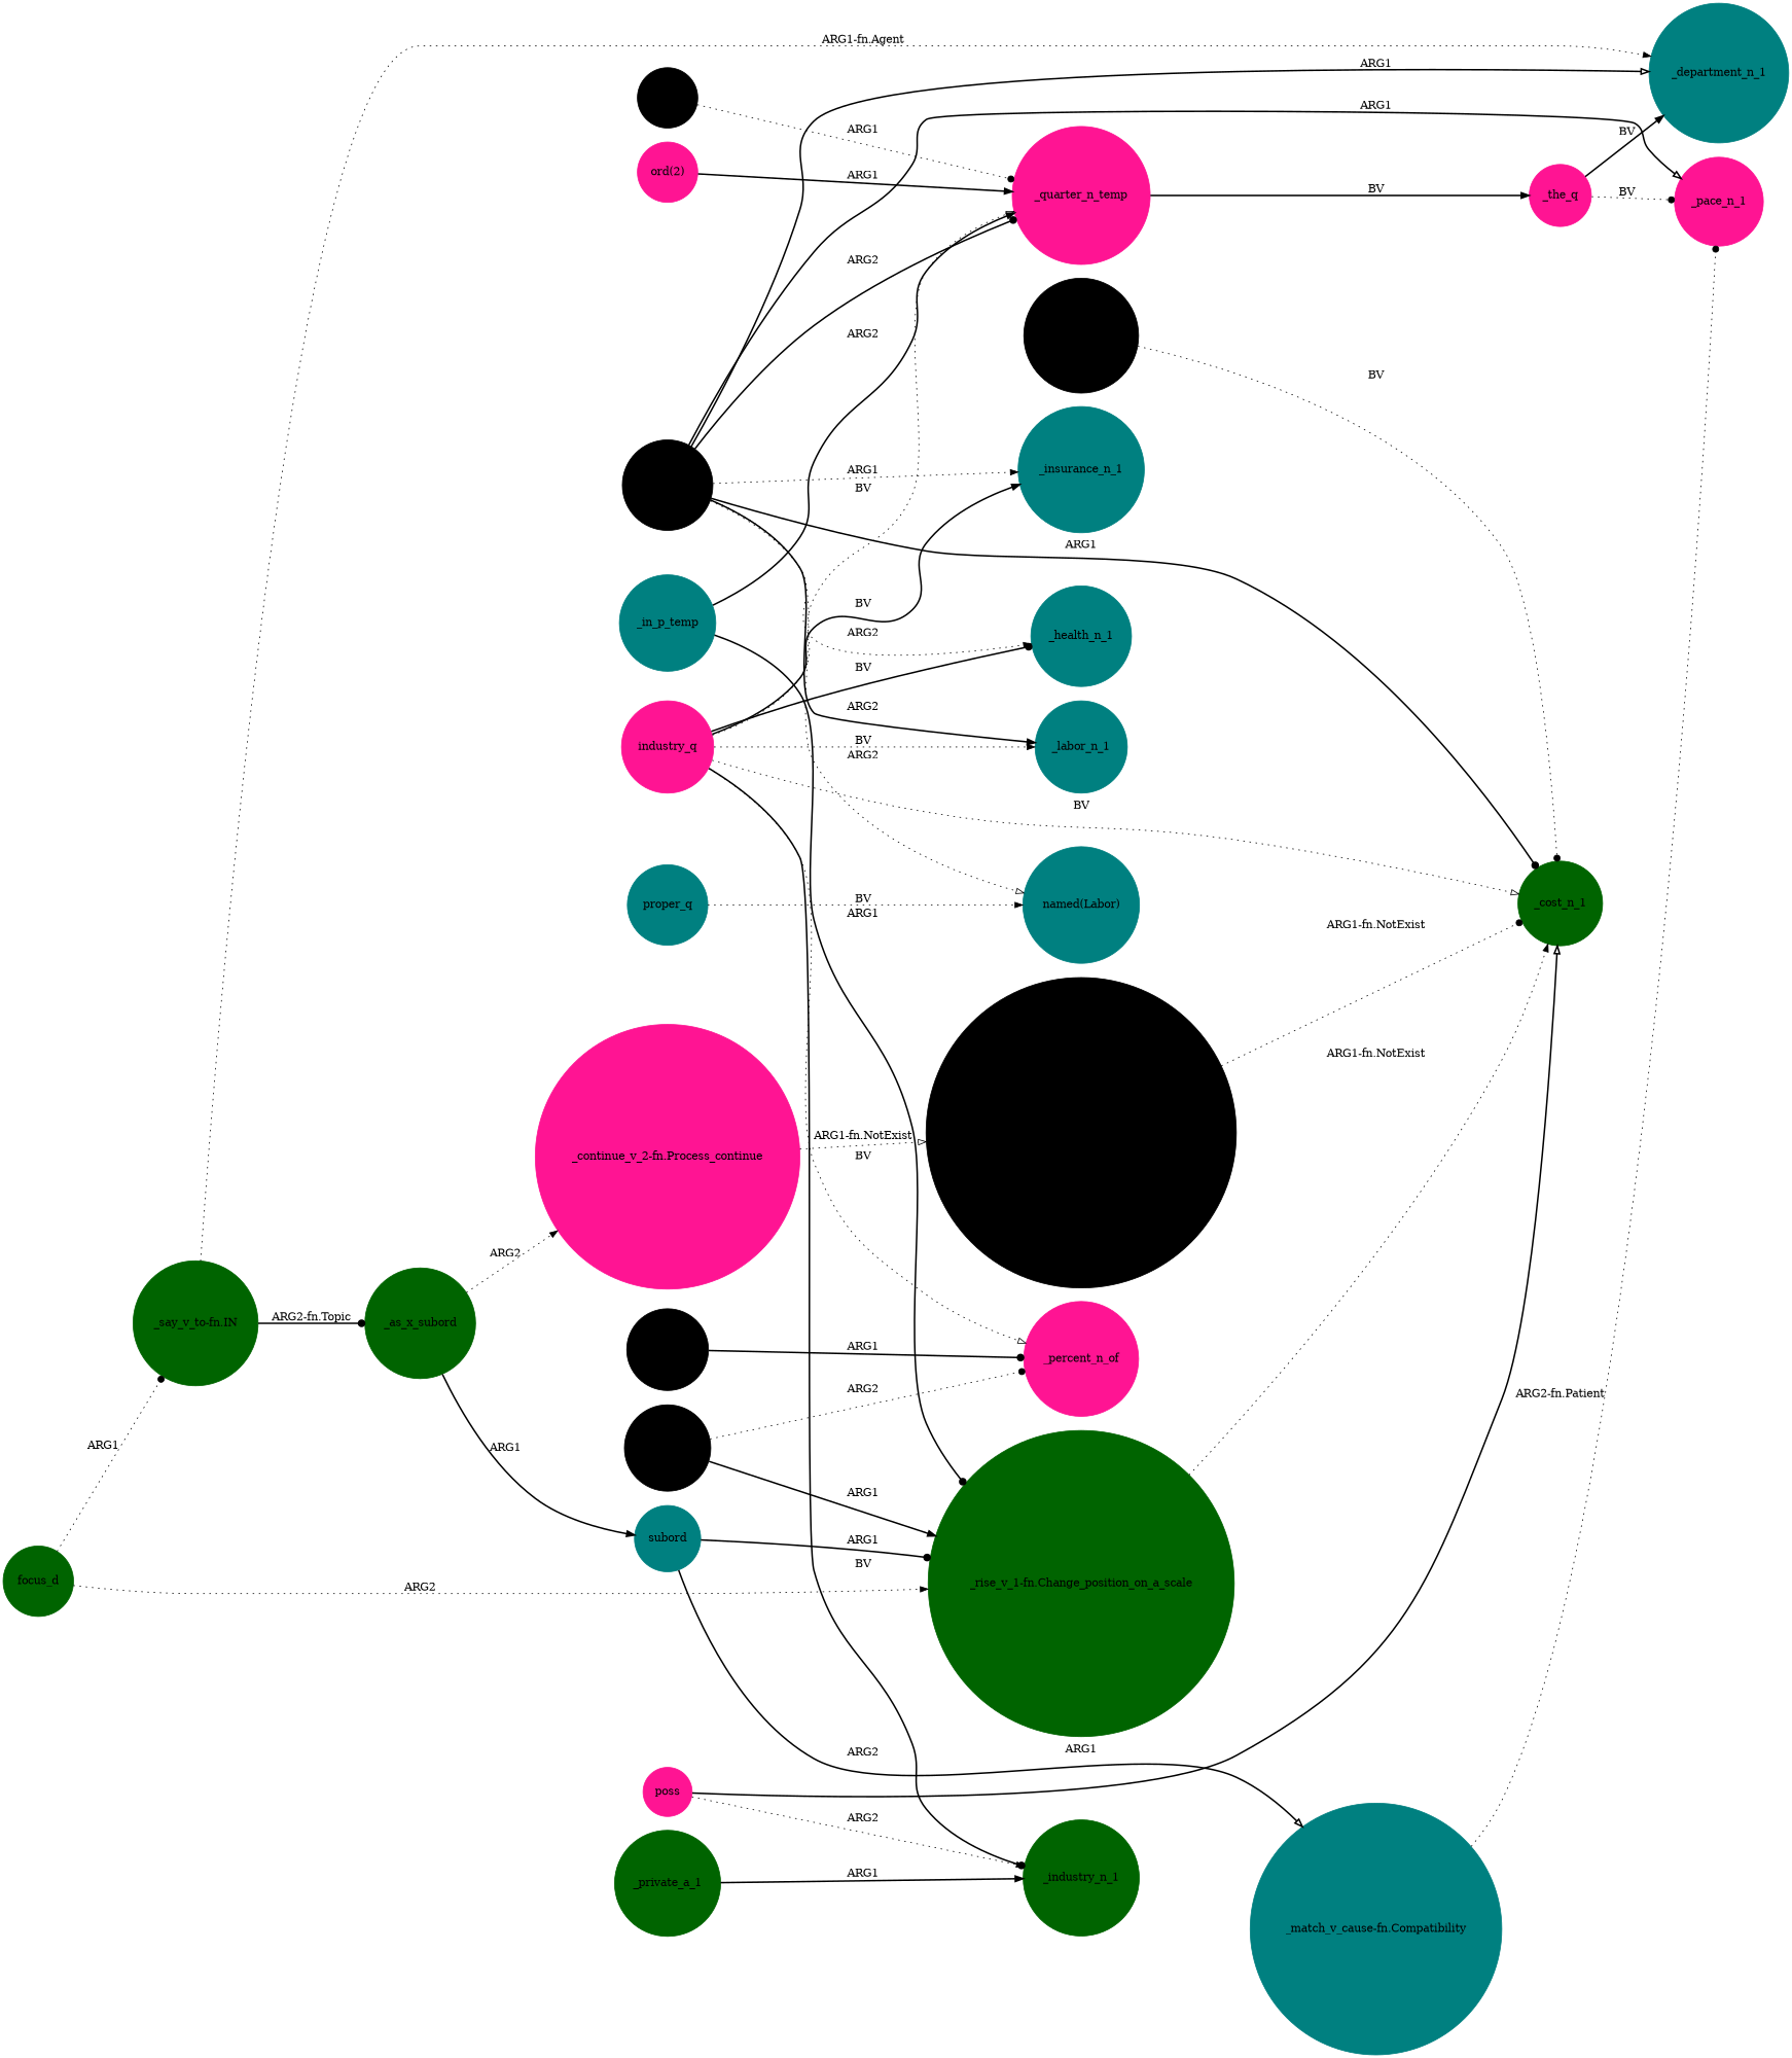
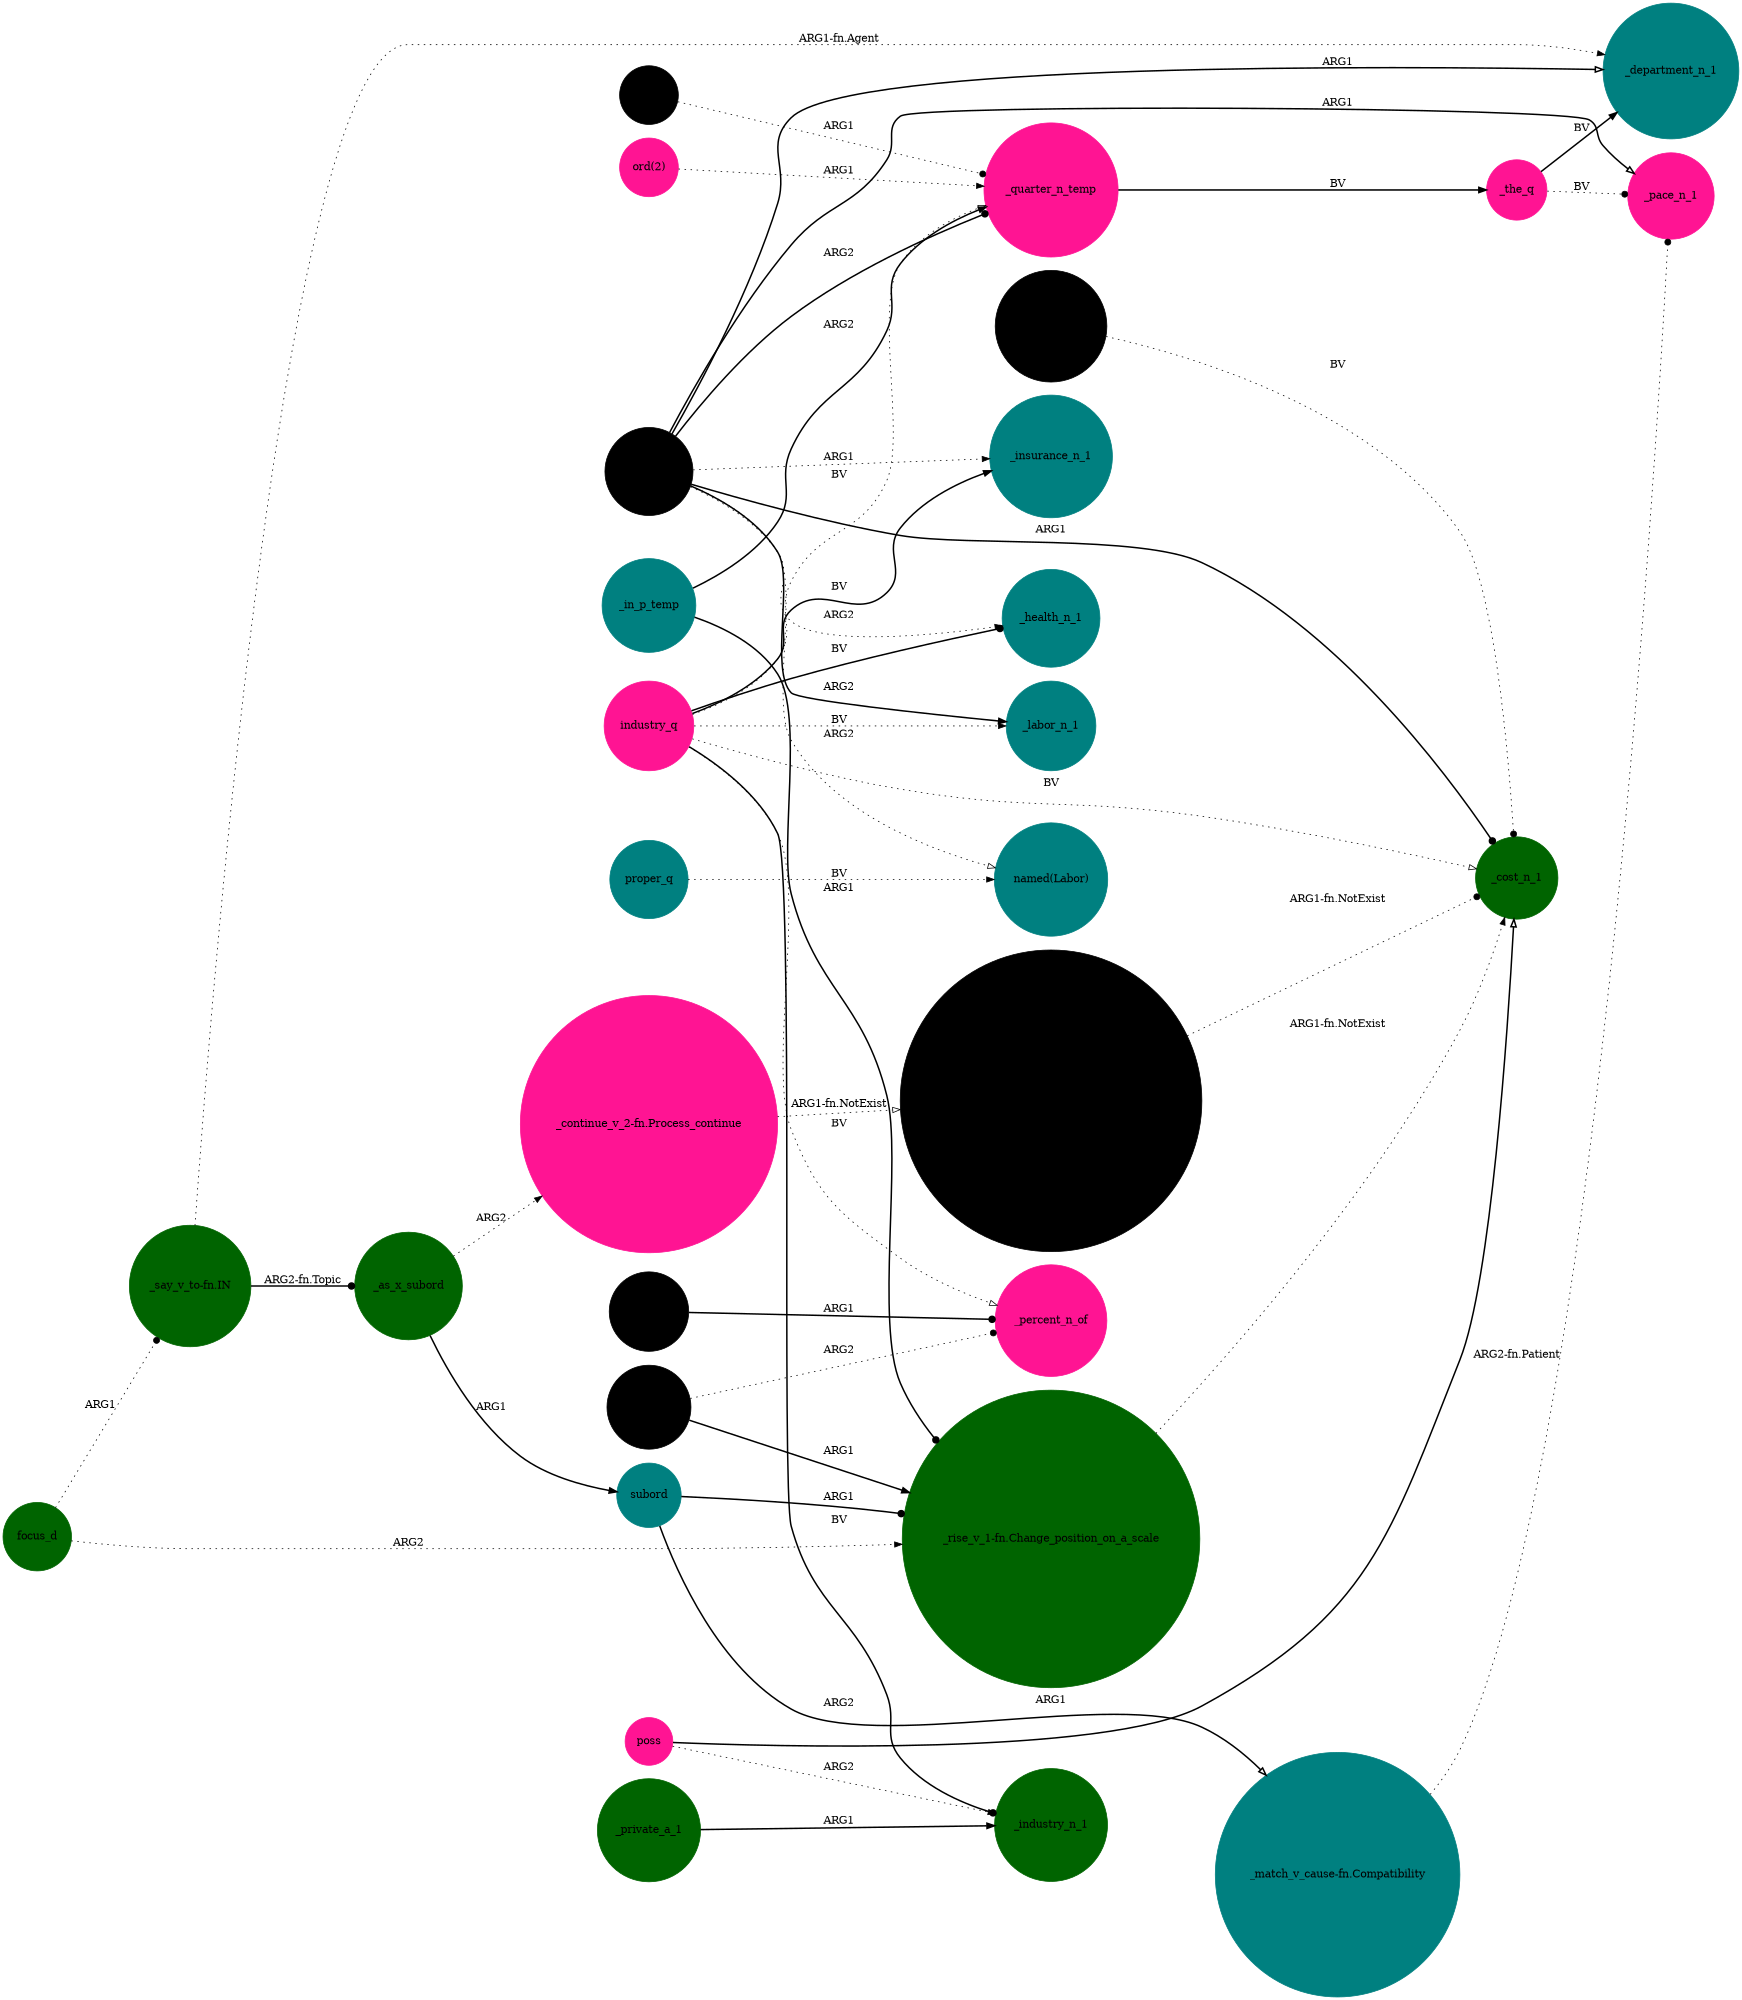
  digraph {
    rankdir=LR
    node [color=teal shape=circle style=filled]
    edge [arrowhead=normal style=bold]
    _as_x_subord [color=darkgreen]
    subord
    "_continue_v_2-fn.Process_continue" [color=deeppink]
    "_match_v_cause-fn.Compatibility"
    "_rise_v_1-fn.Change_position_on_a_scale" [color=darkgreen]
    "_soar_v_1-fn.Change_position_on_a_scale" [color=black]
    _pace_n_1 [color=deeppink]
    _cost_n_1 [color=darkgreen]
    "_say_v_to-fn.IN" [color=darkgreen]
    _department_n_1
    compound [color=black]
    _insurance_n_1
    _quarter_n_temp [color=deeppink]
    _labor_n_1
    "named(Labor)"
    _health_n_1
    _the_q [color=deeppink]
    _private_a_1 [color=darkgreen]
    _industry_n_1 [color=darkgreen]
    n20 [color=deeppink label=industry_q]
    _percent_n_of [color=deeppink]
    poss [color=deeppink]
    "ord(2)" [color=deeppink]
    _in_p_temp
    "ord(3)" [color=black]
    "card(1.2)" [color=black]
    loc_nonsp [color=black]
    def_explicit_q [color=black]
    proper_q
    focus_d [color=darkgreen]
    _as_x_subord -> subord [label=ARG1]
    _as_x_subord -> "_continue_v_2-fn.Process_continue" [label=ARG2 style=dotted]
    subord -> "_match_v_cause-fn.Compatibility" [arrowhead=onormal label=ARG2]
    subord -> "_rise_v_1-fn.Change_position_on_a_scale" [arrowhead=dot label=ARG1]
    "_continue_v_2-fn.Process_continue" -> "_soar_v_1-fn.Change_position_on_a_scale" [arrowhead=onormal label="ARG1-fn.NotExist" style=dotted]
    "_match_v_cause-fn.Compatibility" -> _pace_n_1 [arrowhead=dot label="ARG2-fn.Patient" style=dotted]
    "_rise_v_1-fn.Change_position_on_a_scale" -> _cost_n_1 [label="ARG1-fn.NotExist" style=dotted]
    "_soar_v_1-fn.Change_position_on_a_scale" -> _cost_n_1 [arrowhead=dot label="ARG1-fn.NotExist" style=dotted]
    "_say_v_to-fn.IN" -> _as_x_subord [arrowhead=dot label="ARG2-fn.Topic"]
    "_say_v_to-fn.IN" -> _department_n_1 [label="ARG1-fn.Agent" style=dotted]
    compound -> _pace_n_1 [arrowhead=onormal label=ARG1]
    compound -> _cost_n_1 [arrowhead=dot label=ARG1]
    compound -> _department_n_1 [arrowhead=onormal label=ARG1]
    compound -> _insurance_n_1 [label=ARG1 style=dotted]
    compound -> _quarter_n_temp [arrowhead=dot label=ARG2]
    compound -> _labor_n_1 [label=ARG2]
    compound -> "named(Labor)" [arrowhead=onormal label=ARG2 style=dotted]
    compound -> _health_n_1 [label=ARG2 style=dotted]
    _quarter_n_temp -> _the_q [label=BV]
    _the_q -> _pace_n_1 [arrowhead=dot label=BV style=dotted]
    _the_q -> _department_n_1 [label=BV]
    _private_a_1 -> _industry_n_1 [label=ARG1]
    n20 -> _cost_n_1 [arrowhead=onormal label=BV style=dotted]
    n20 -> _insurance_n_1 [label=BV]
    n20 -> _quarter_n_temp [arrowhead=onormal label=BV style=dotted]
    n20 -> _labor_n_1 [label=BV style=dotted]
    n20 -> _health_n_1 [arrowhead=dot label=BV]
    n20 -> _industry_n_1 [arrowhead=dot label=BV]
    n20 -> _percent_n_of [arrowhead=onormal label=BV style=dotted]
    poss -> _cost_n_1 [arrowhead=onormal label=ARG1]
    poss -> _industry_n_1 [label=ARG2 style=dotted]
-   "ord(2)" -> _quarter_n_temp [label=ARG1]
+   "ord(2)" -> _quarter_n_temp [label=ARG1 style=dotted]
    _in_p_temp -> "_rise_v_1-fn.Change_position_on_a_scale" [arrowhead=dot label=ARG1]
    _in_p_temp -> _quarter_n_temp [label=ARG2]
    "ord(3)" -> _quarter_n_temp [arrowhead=dot label=ARG1 style=dotted]
    "card(1.2)" -> _percent_n_of [arrowhead=dot label=ARG1]
    loc_nonsp -> "_rise_v_1-fn.Change_position_on_a_scale" [label=ARG1]
    loc_nonsp -> _percent_n_of [arrowhead=dot label=ARG2 style=dotted]
    def_explicit_q -> _cost_n_1 [arrowhead=dot label=BV style=dotted]
    proper_q -> "named(Labor)" [label=BV style=dotted]
    focus_d -> "_rise_v_1-fn.Change_position_on_a_scale" [label=ARG2 style=dotted]
    focus_d -> "_say_v_to-fn.IN" [arrowhead=dot label=ARG1 style=dotted]
  }
